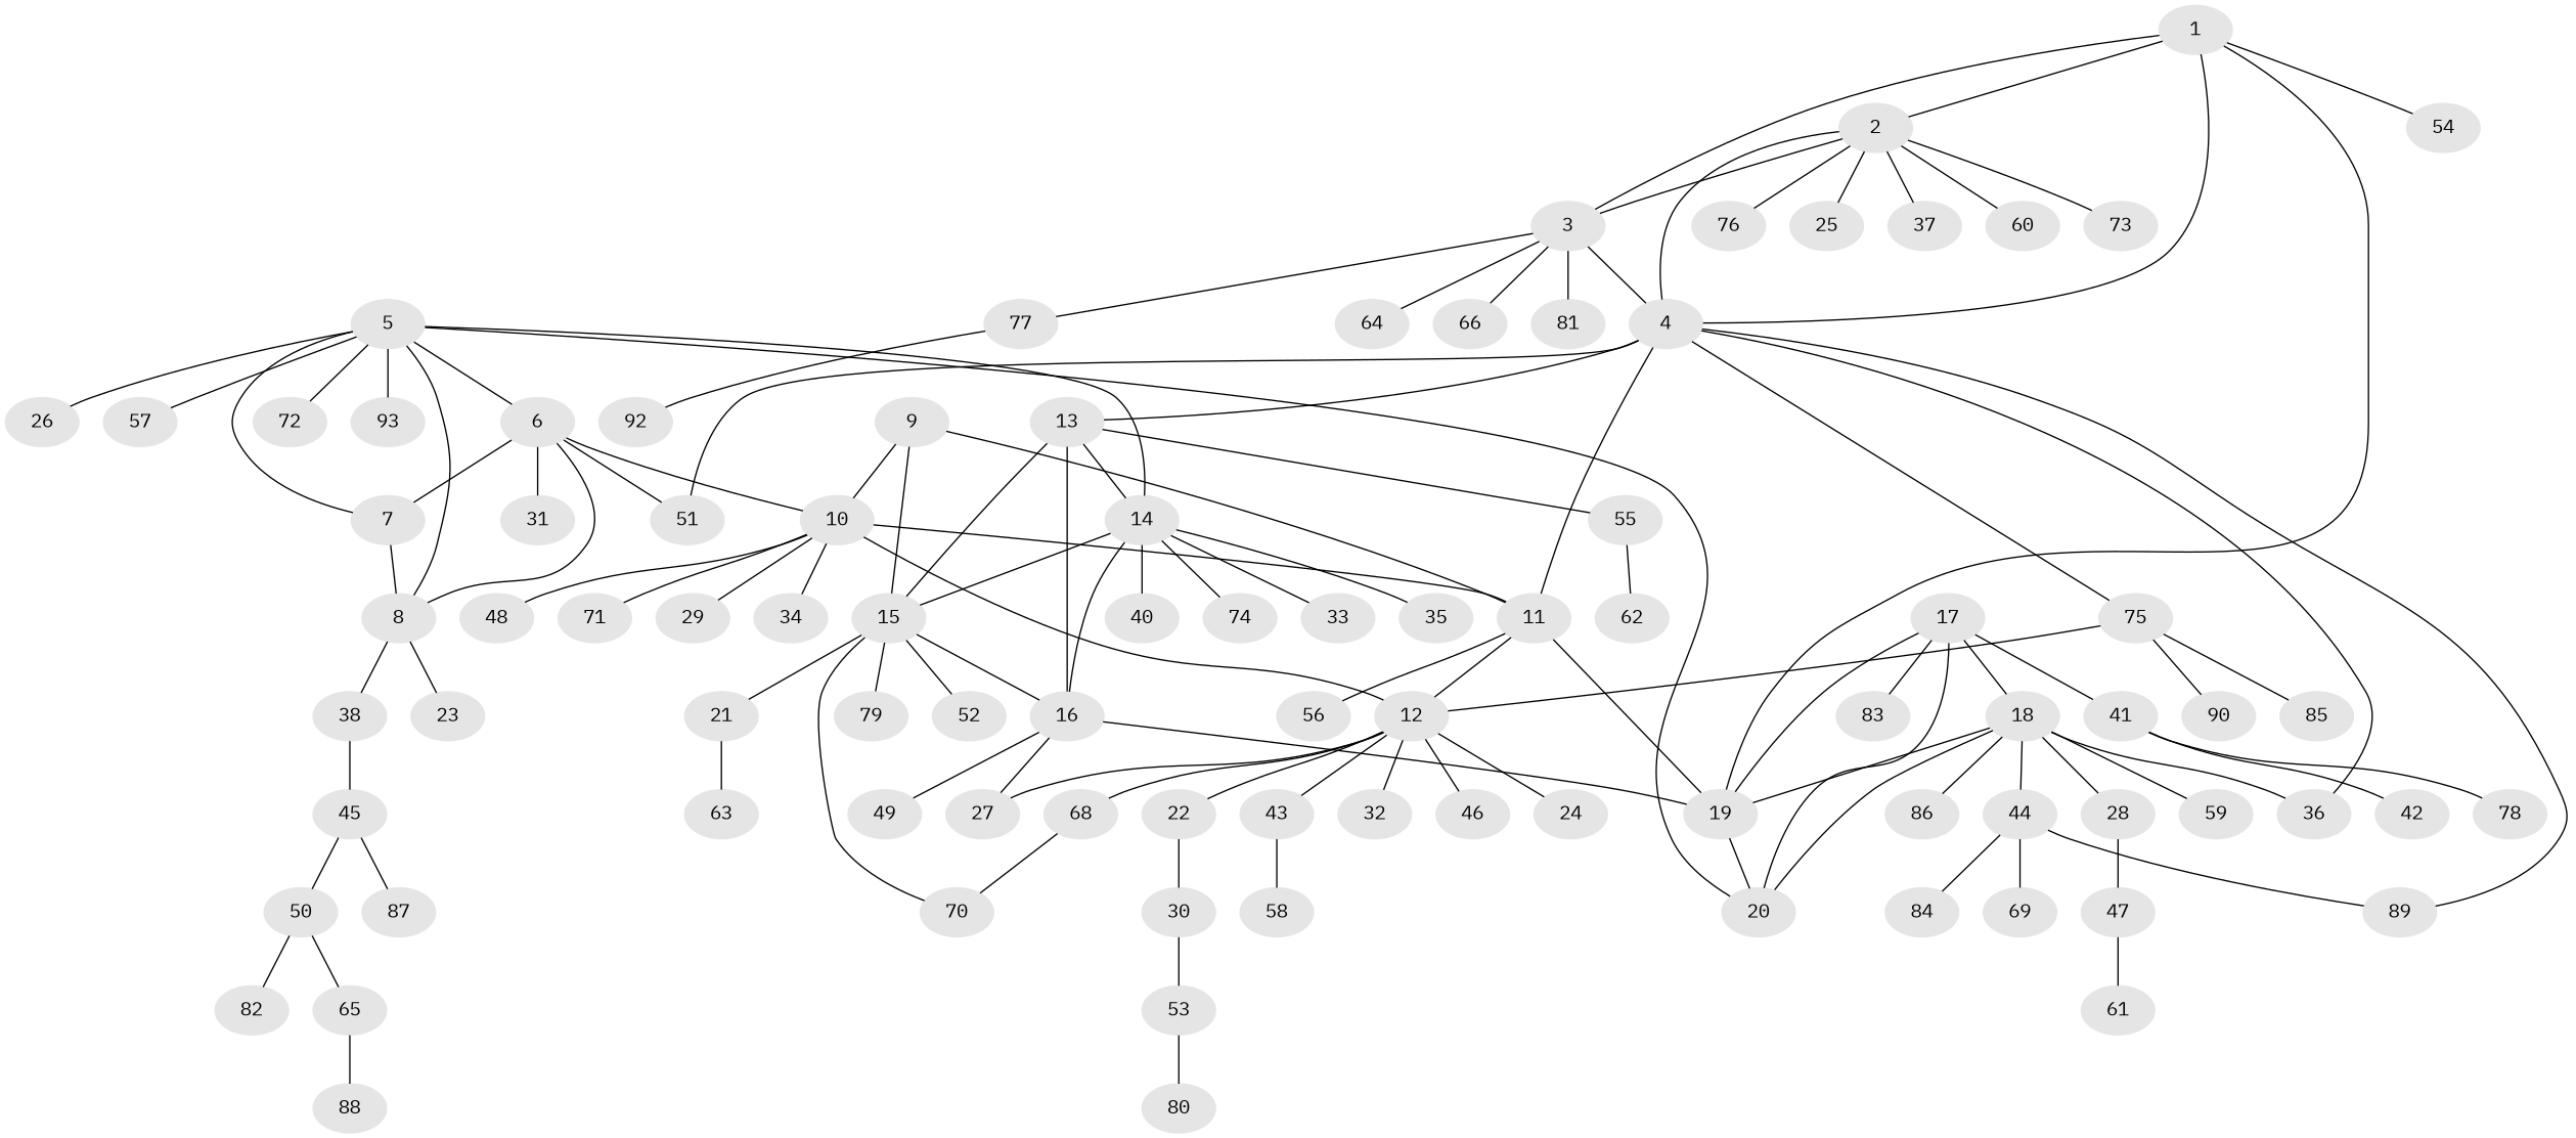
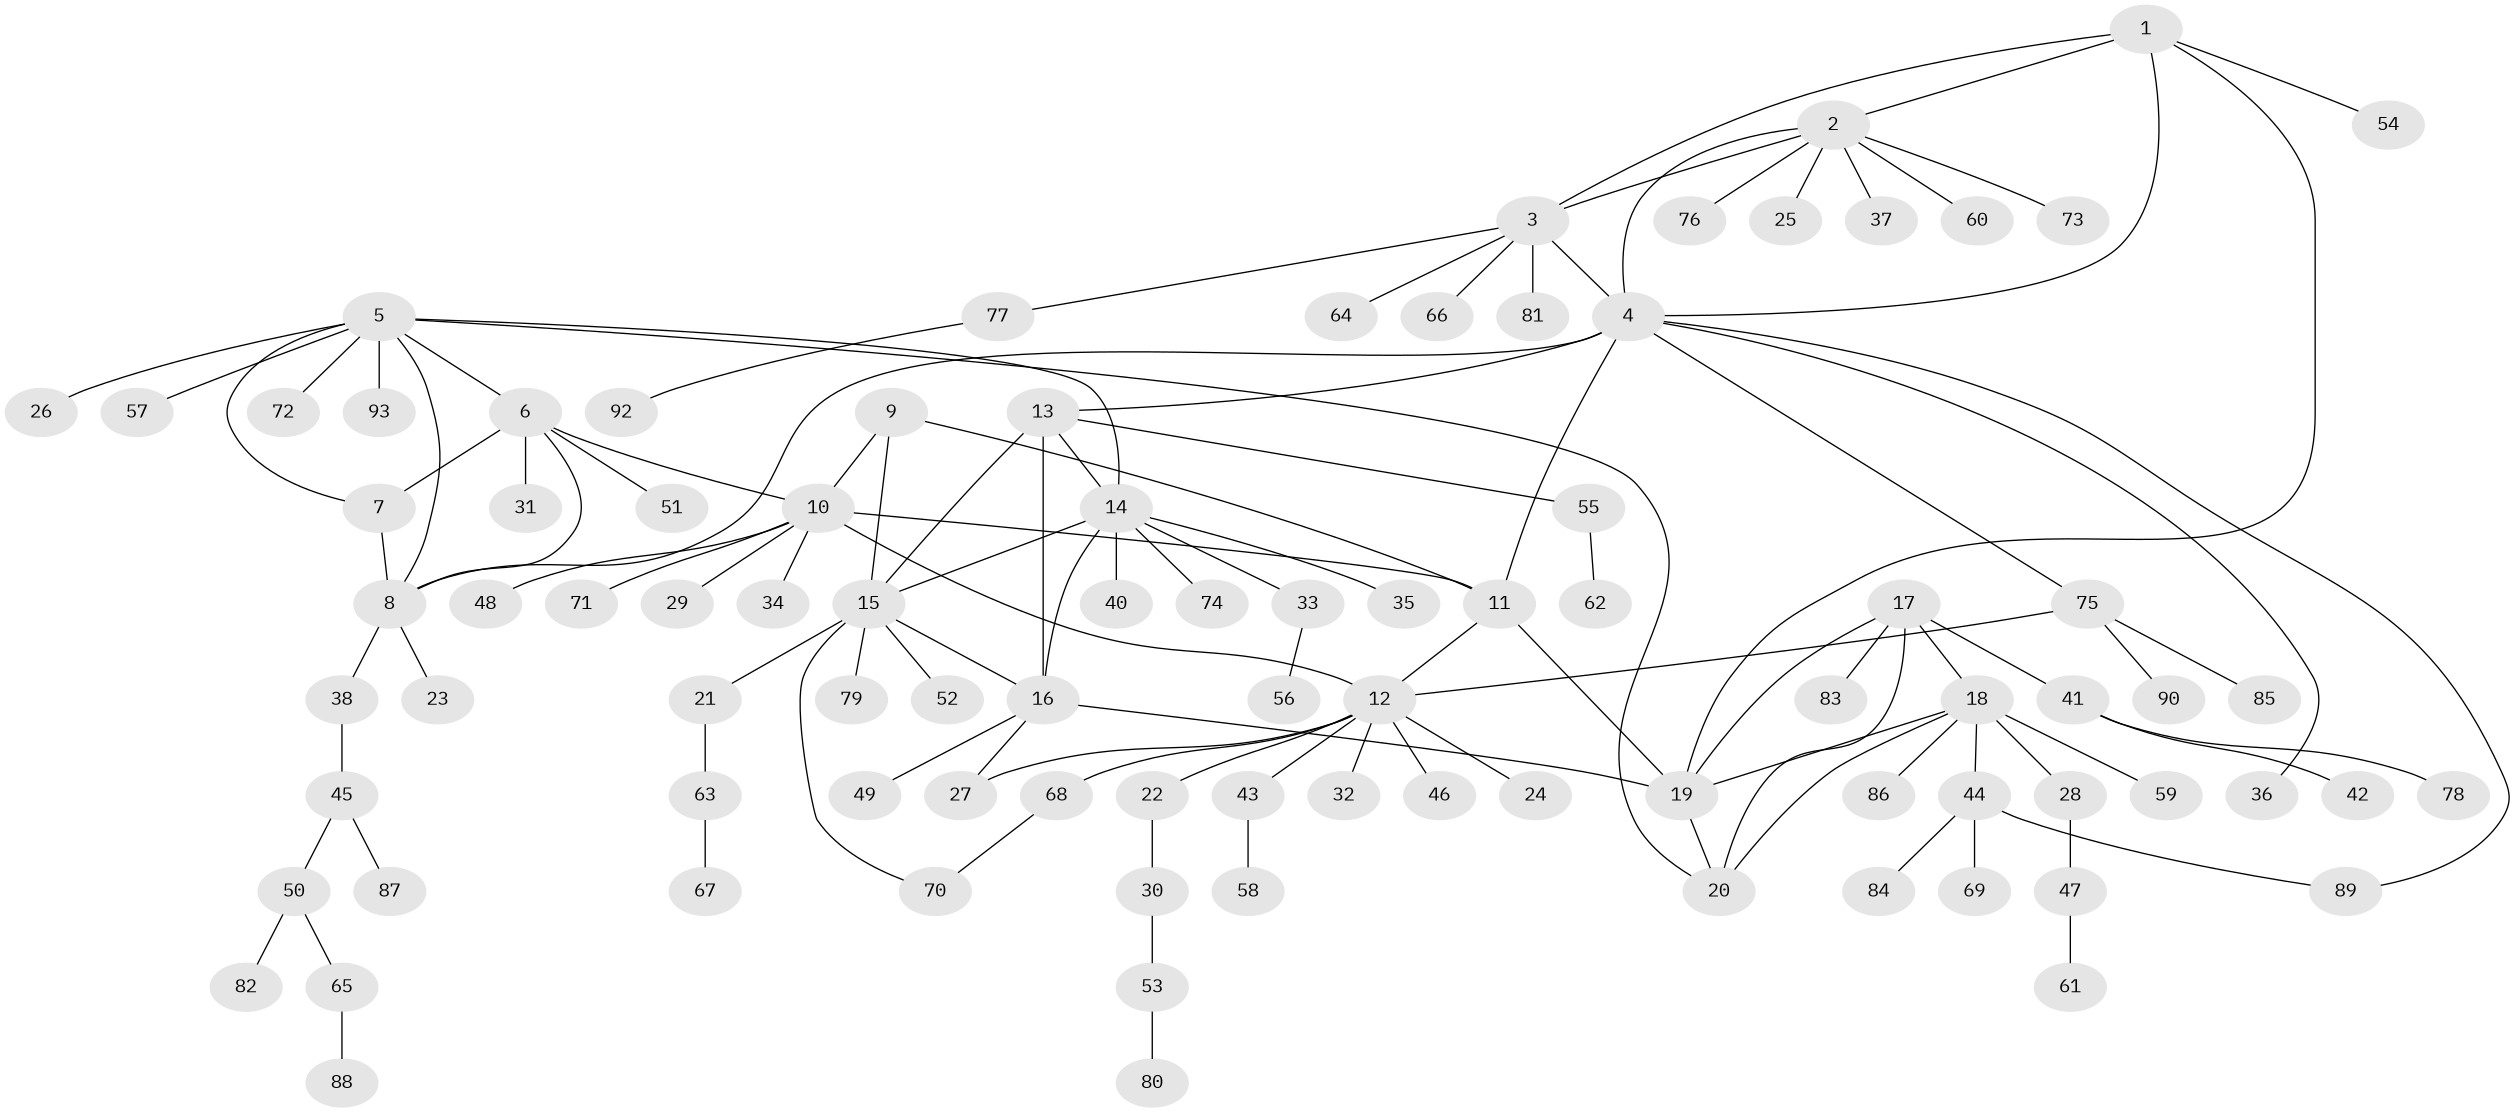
  graph {
    fontname="IBM Plex Mono"
    node [color=gray90 fontname="IBM Plex Mono" style=filled]
    edge [fontname="IBM Plex Mono"]
    1
    2
    3
    4
    19
    54
    25
    37
    60
    73
    76
    64
    66
    77
    81
    8
    11
    13
    36
    75
    89
    20
    92
    23
    38
    12
    56
    14
    15
    16
    55
    85
    90
    5
    6
    7
    26
    57
    72
    n40 [label=93]
    10
    31
    51
    33
    35
    40
    74
    29
    34
    48
    71
    45
    9
    22
    24
    27
    32
    43
    46
    68
    21
    52
    70
    79
    30
    58
    49
    62
    63
    17
    18
    41
    83
    28
    44
    59
    86
    42
    78
    47
    69
    84
+   67
    53
    61
    80
    50
    87
    65
    82
    88
    1 -- 2
    1 -- 3
    1 -- 4
    1 -- 19
    1 -- 54
    2 -- 3
    2 -- 4
    2 -- 25
    2 -- 37
    2 -- 60
    2 -- 73
    2 -- 76
    3 -- 4
    3 -- 64
    3 -- 66
    3 -- 77
    3 -- 81
-   4 -- 51
+   4 -- 8
    4 -- 11
    4 -- 13
    4 -- 36
    4 -- 75
    4 -- 89
    19 -- 20
    77 -- 92
    8 -- 23
    8 -- 38
    11 -- 19
    11 -- 12
-   11 -- 56
+   33 -- 56
    13 -- 14
    13 -- 15
    13 -- 16
    13 -- 55
    75 -- 12
    75 -- 85
    75 -- 90
    38 -- 45
    12 -- 22
    12 -- 24
    12 -- 27
    12 -- 32
    12 -- 43
    12 -- 46
    12 -- 68
    14 -- 15
    14 -- 16
    14 -- 33
    14 -- 35
    14 -- 40
    14 -- 74
    15 -- 16
    15 -- 21
    15 -- 52
    15 -- 70
    15 -- 79
    16 -- 19
    16 -- 27
    16 -- 49
    55 -- 62
    5 -- 8
    5 -- 20
    5 -- 14
    5 -- 6
    5 -- 7
    5 -- 26
    5 -- 57
    5 -- 72
    5 -- n40
    6 -- 8
    6 -- 7
    6 -- 10
    6 -- 31
    6 -- 51
    7 -- 8
    10 -- 11
    10 -- 12
    10 -- 29
    10 -- 34
    10 -- 48
    10 -- 71
    45 -- 50
    45 -- 87
    9 -- 11
    9 -- 15
    9 -- 10
    22 -- 30
    43 -- 58
    68 -- 70
    21 -- 63
    30 -- 53
+   63 -- 67
    17 -- 19
    17 -- 20
    17 -- 18
    17 -- 41
    17 -- 83
    18 -- 19
-   18 -- 36
    18 -- 20
    18 -- 28
    18 -- 44
    18 -- 59
    18 -- 86
    41 -- 42
    41 -- 78
    28 -- 47
    44 -- 89
    44 -- 69
    44 -- 84
    47 -- 61
    53 -- 80
    50 -- 65
    50 -- 82
    65 -- 88
  }
